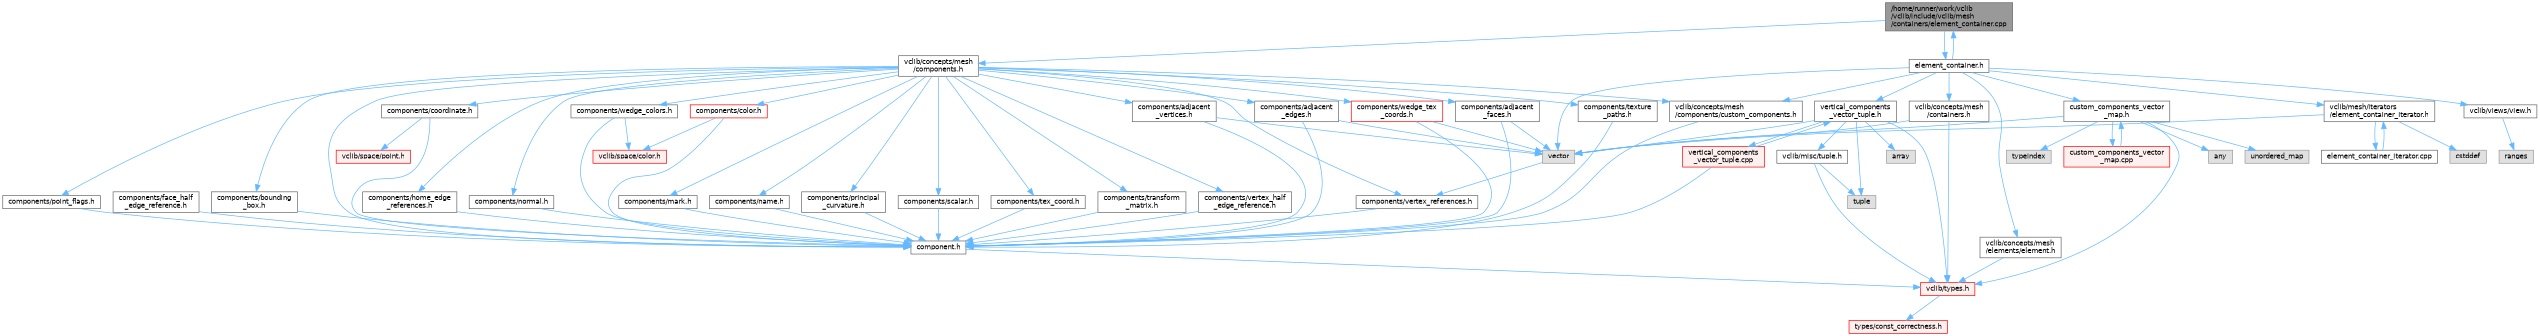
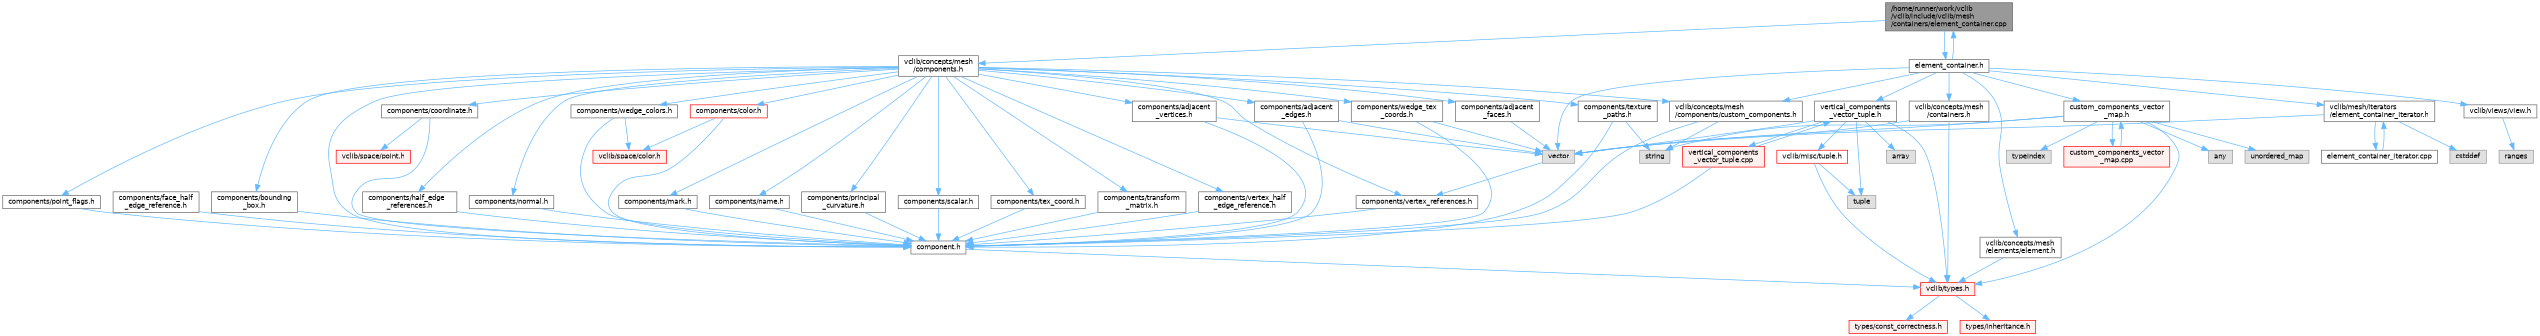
  digraph {
    node [color=grey40 fillcolor=white fontname=Helvetica fontsize=10 shape=box style=filled]
    edge [color=steelblue1 fontname=Helvetica fontsize=10 labelfontname=Helvetica labelfontsize=10 style=solid]
    n1 [color=gray40 fillcolor=grey60 fontcolor=black height=0.2 label="/home/runner/work/vclib\l/vclib/include/vclib/mesh\l/containers/element_container.cpp" width=0.4]
    n2 [height=0.2 label="element_container.h" width=0.4]
    n3 [height=0.2 label="vclib/concepts/mesh\l/components.h" width=0.4]
    n4 [color=grey60 fillcolor="#E0E0E0" height=0.2 label=vector width=0.4]
    n5 [height=0.2 label="vclib/concepts/mesh\l/components/custom_components.h" width=0.4]
    n6 [height=0.2 label="vclib/concepts/mesh\l/containers.h" width=0.4]
    n7 [height=0.2 label="vclib/concepts/mesh\l/elements/element.h" width=0.4]
    n8 [height=0.2 label="vclib/views/view.h" width=0.4]
    n9 [height=0.2 label="vclib/mesh/iterators\l/element_container_iterator.h" width=0.4]
    n10 [height=0.2 label="custom_components_vector\l_map.h" width=0.4]
    n11 [height=0.2 label="vertical_components\l_vector_tuple.h" width=0.4]
    n12 [height=0.2 label="component.h" width=0.4]
    n13 [height=0.2 label="components/adjacent\l_edges.h" width=0.4]
    n14 [height=0.2 label="components/adjacent\l_faces.h" width=0.4]
    n15 [height=0.2 label="components/adjacent\l_vertices.h" width=0.4]
    n16 [height=0.2 label="components/point_flags.h" width=0.4]
    n17 [height=0.2 label="components/bounding\l_box.h" width=0.4]
    n18 [color=red height=0.2 label="components/color.h" width=0.4]
    n19 [height=0.2 label="components/coordinate.h" width=0.4]
-   n20 [height=0.2 label="components/home_edge\l_references.h" width=0.4]
+   n20 [height=0.2 label="components/half_edge\l_references.h" width=0.4]
    n21 [height=0.2 label="components/mark.h" width=0.4]
    n22 [height=0.2 label="components/name.h" width=0.4]
    n23 [height=0.2 label="components/normal.h" width=0.4]
    n24 [height=0.2 label="components/principal\l_curvature.h" width=0.4]
    n25 [height=0.2 label="components/scalar.h" width=0.4]
    n26 [height=0.2 label="components/tex_coord.h" width=0.4]
    n27 [height=0.2 label="components/texture\l_paths.h" width=0.4]
    n28 [height=0.2 label="components/transform\l_matrix.h" width=0.4]
    n29 [height=0.2 label="components/vertex_half\l_edge_reference.h" width=0.4]
    n30 [height=0.2 label="components/vertex_references.h" width=0.4]
    n31 [height=0.2 label="components/wedge_colors.h" width=0.4]
-   n32 [color=red height=0.2 label="components/wedge_tex\l_coords.h" width=0.4]
+   n32 [height=0.2 label="components/wedge_tex\l_coords.h" width=0.4]
+   n33 [color=grey60 fillcolor="#E0E0E0" height=0.2 label=string width=0.4]
    n34 [color=red fillcolor="#FFF0F0" height=0.2 label="vclib/types.h" width=0.4]
    n35 [color=grey60 fillcolor="#E0E0E0" height=0.2 label=ranges width=0.4]
    n36 [color=grey60 fillcolor="#E0E0E0" height=0.2 label=cstddef width=0.4]
    n37 [height=0.2 label="element_container_iterator.cpp" width=0.4]
    n38 [color=grey60 fillcolor="#E0E0E0" height=0.2 label=any width=0.4]
    n39 [color=grey60 fillcolor="#E0E0E0" height=0.2 label=unordered_map width=0.4]
    n40 [color=grey60 fillcolor="#E0E0E0" height=0.2 label=typeindex width=0.4]
    n41 [color=red fillcolor="#FFF0F0" height=0.2 label="custom_components_vector\l_map.cpp" width=0.4]
    n42 [color=grey60 fillcolor="#E0E0E0" height=0.2 label=array width=0.4]
    n43 [color=grey60 fillcolor="#E0E0E0" height=0.2 label=tuple width=0.4]
-   n44 [height=0.2 label="vclib/misc/tuple.h" width=0.4]
+   n44 [color=red height=0.2 label="vclib/misc/tuple.h" width=0.4]
    n45 [color=red fillcolor="#FFF0F0" height=0.2 label="vertical_components\l_vector_tuple.cpp" width=0.4]
    n46 [color=red fillcolor="#FFF0F0" height=0.2 label="types/const_correctness.h" width=0.4]
+   n47 [color=red fillcolor="#FFF0F0" height=0.2 label="types/inheritance.h" width=0.4]
    n48 [color=red fillcolor="#FFF0F0" height=0.2 label="vclib/space/color.h" width=0.4]
    n49 [color=red fillcolor="#FFF0F0" height=0.2 label="vclib/space/point.h" width=0.4]
    n50 [height=0.2 label="components/face_half\l_edge_reference.h" width=0.4]
    n1 -> n2
    n1 -> n3
    n2 -> n1
    n2 -> n4
    n2 -> n5
    n2 -> n6
    n2 -> n7
    n2 -> n8
    n2 -> n9
    n2 -> n10
    n2 -> n11
    n3 -> n5
    n3 -> n12
    n3 -> n13
    n3 -> n14
    n3 -> n15
    n3 -> n16
    n3 -> n17
    n3 -> n18
    n3 -> n19
    n3 -> n20
    n3 -> n21
    n3 -> n22
    n3 -> n23
    n3 -> n24
    n3 -> n25
    n3 -> n26
    n3 -> n27
    n3 -> n28
    n3 -> n29
    n3 -> n30
    n3 -> n31
    n3 -> n32
    n4 -> n30
    n5 -> n12
+   n5 -> n33
    n6 -> n4
    n6 -> n34
    n7 -> n34
    n8 -> n35
    n9 -> n4
    n9 -> n36
    n9 -> n37
    n10 -> n4
+   n10 -> n33
    n10 -> n34
    n10 -> n38
    n10 -> n39
    n10 -> n40
    n10 -> n41
    n11 -> n4
    n11 -> n34
    n11 -> n42
    n11 -> n43
    n11 -> n44
    n11 -> n45
    n12 -> n34
    n13 -> n4
    n13 -> n12
    n14 -> n4
-   n14 -> n12
    n15 -> n4
    n15 -> n12
    n16 -> n12
    n17 -> n12
    n18 -> n12
    n18 -> n48
    n19 -> n12
    n19 -> n49
    n20 -> n12
    n21 -> n12
    n22 -> n12
    n23 -> n12
    n24 -> n12
    n25 -> n12
    n26 -> n12
    n27 -> n12
+   n27 -> n33
    n28 -> n12
    n29 -> n12
    n30 -> n12
    n31 -> n12
    n31 -> n48
    n32 -> n4
    n32 -> n12
    n34 -> n46
+   n34 -> n47
    n37 -> n9
    n41 -> n10
    n44 -> n34
    n44 -> n43
    n45 -> n11
    n45 -> n12
    n50 -> n12
  }
